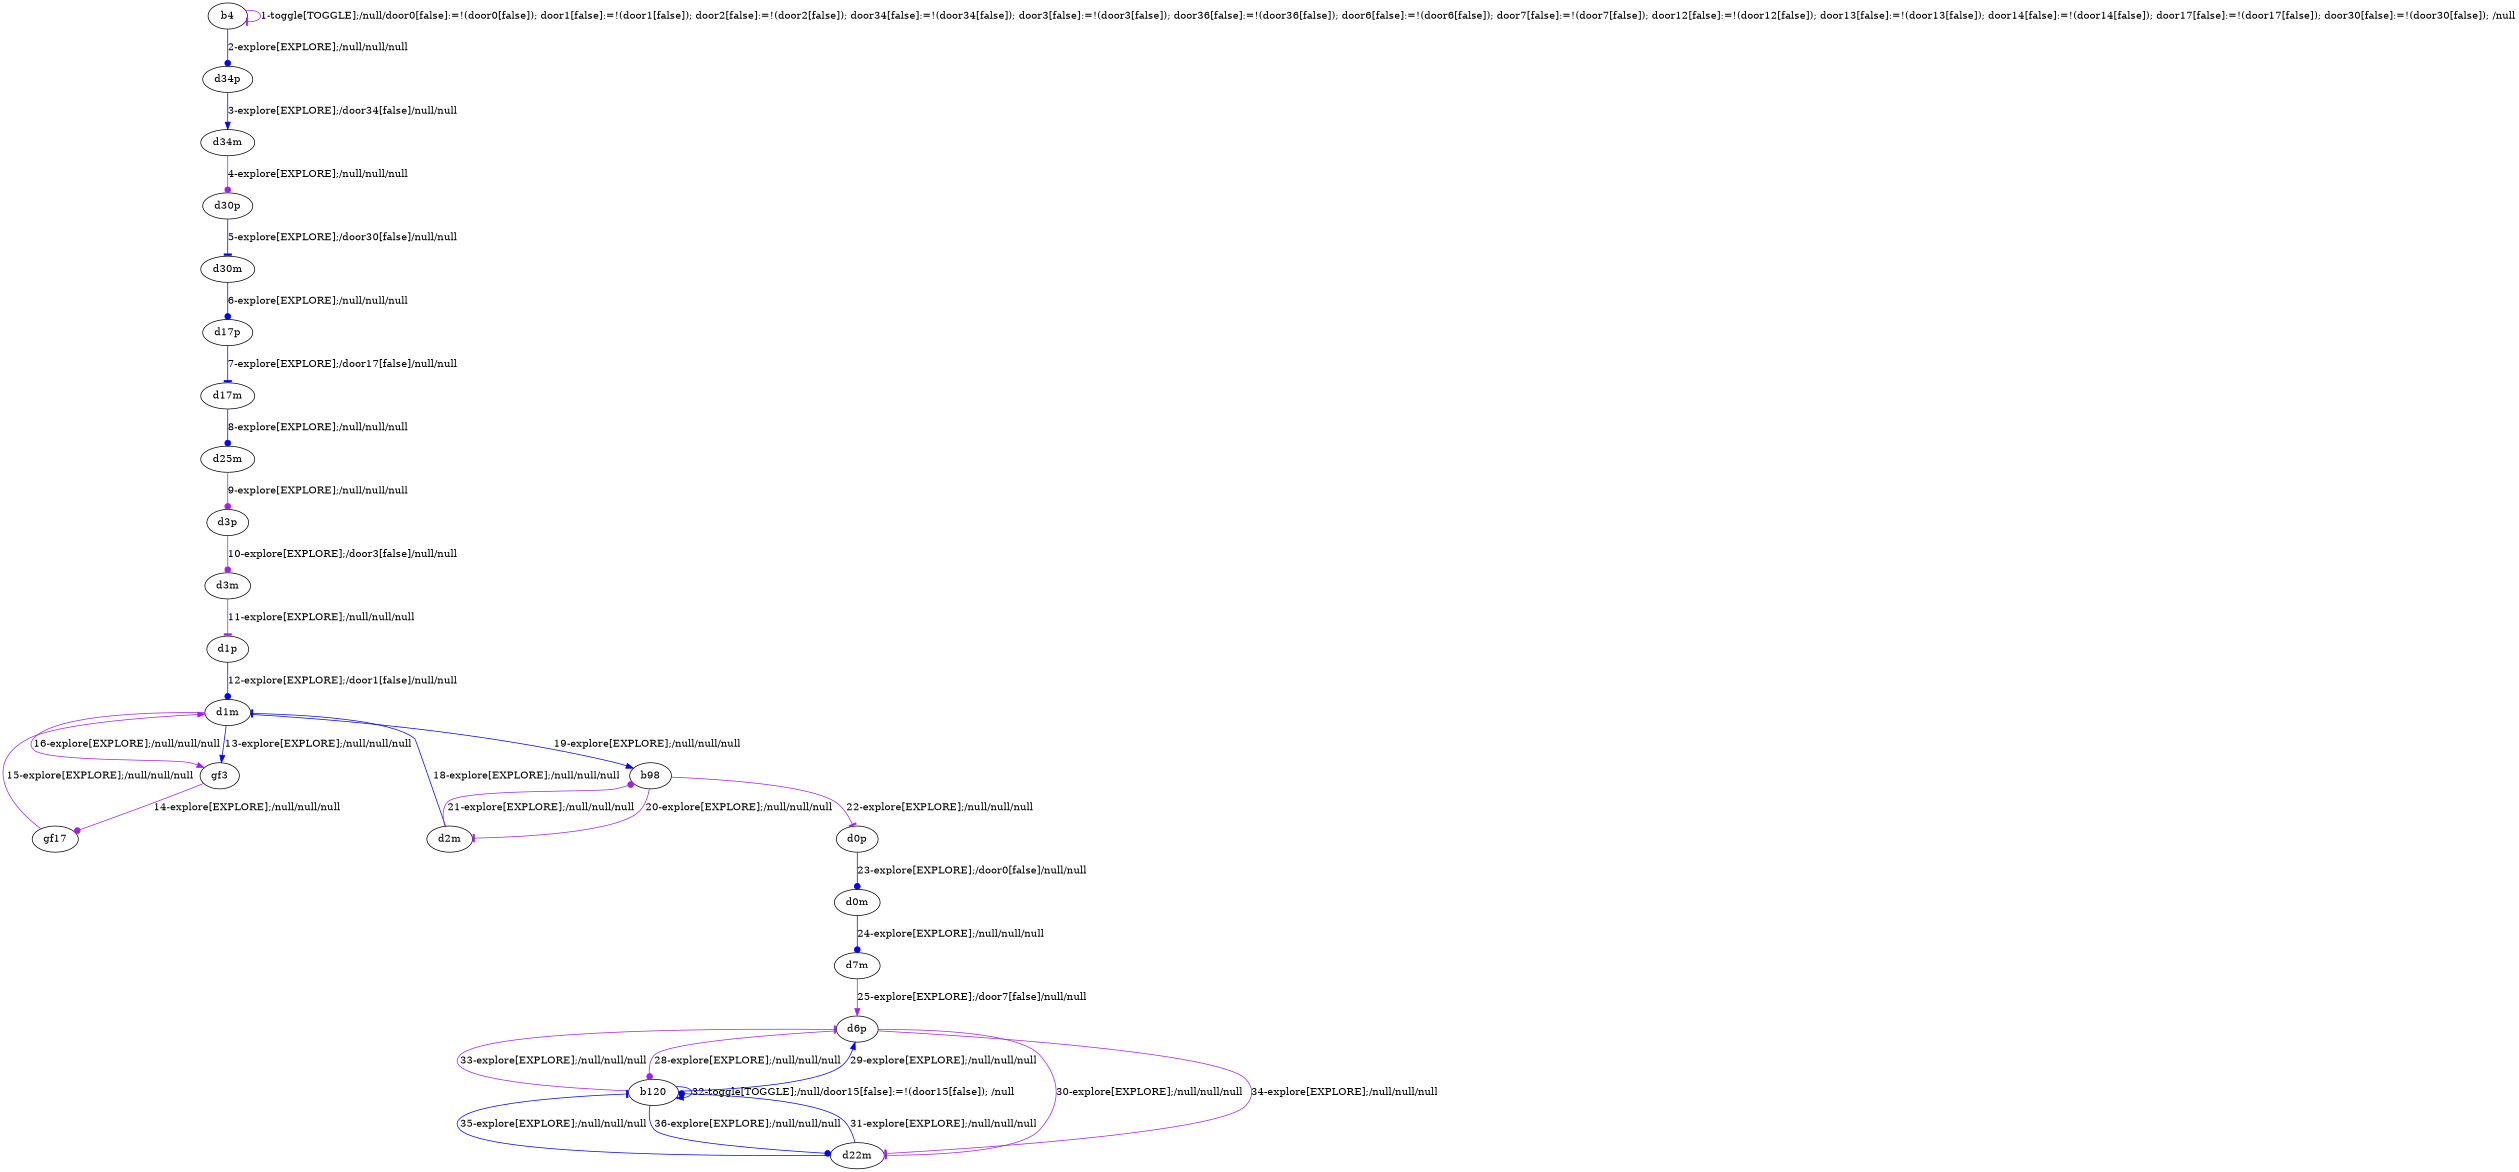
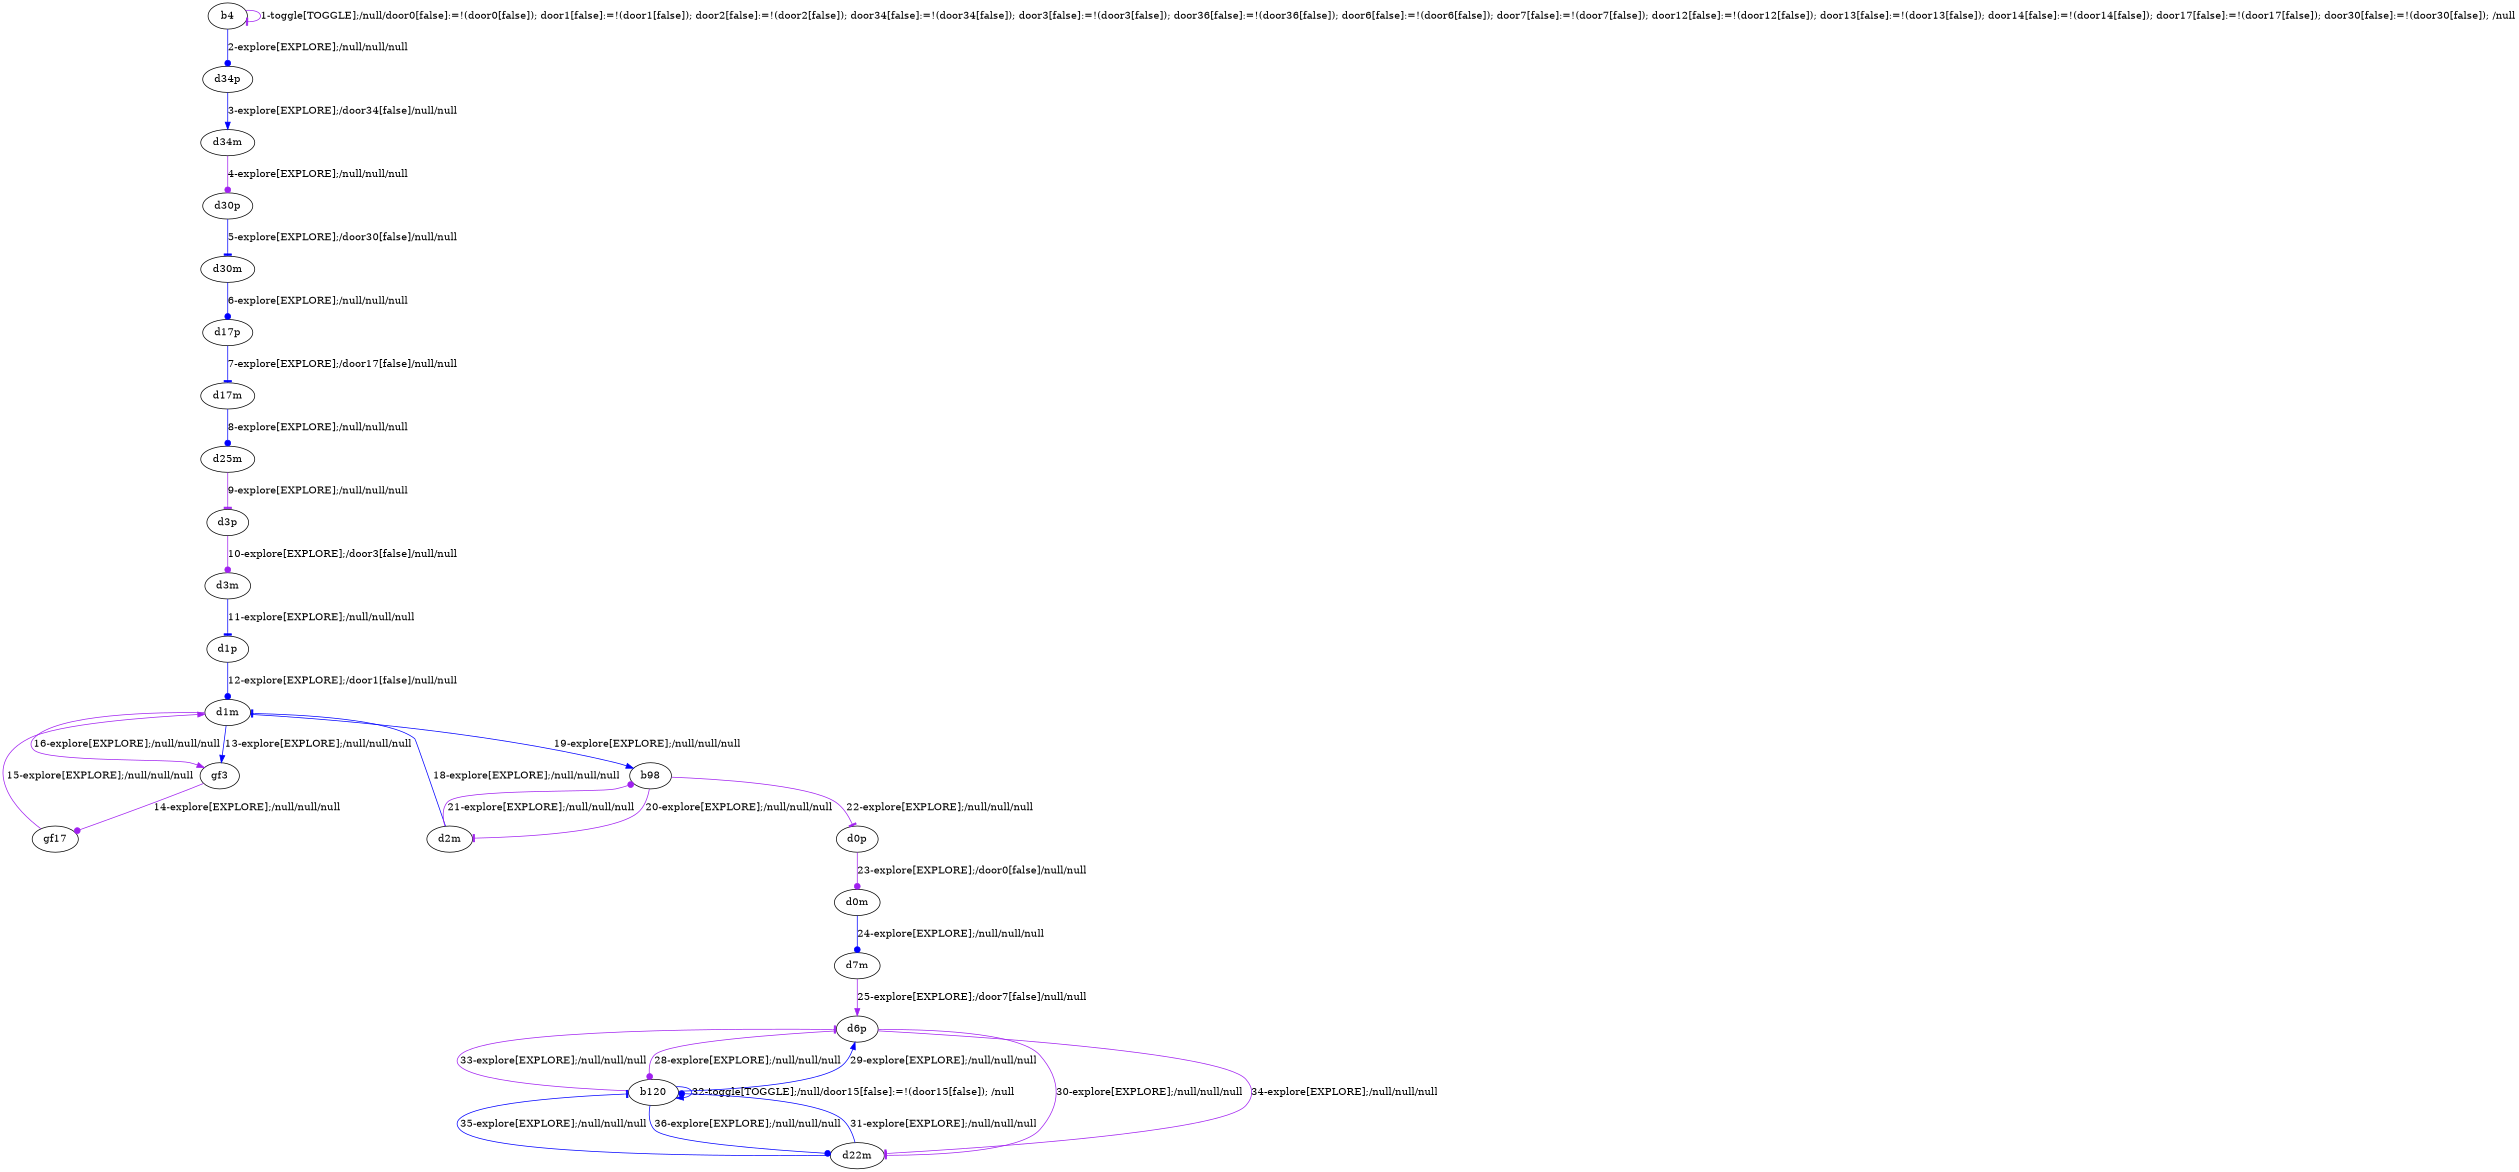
  digraph {
    edge [arrowhead=dot color=purple]
    b4
    d34p
    d34m
    d30p
    d30m
    d17p
    d17m
    d25m
    d3p
    d3m
    d1p
    d1m
    gf3
    b98
    gf17
    d2m
    d0p
    d0m
    d7m
    n20 [label=d6p]
    b120
    d22m
    b4 -> b4 [arrowhead=tee label="1-toggle[TOGGLE];/null/door0[false]:=!(door0[false]); door1[false]:=!(door1[false]); door2[false]:=!(door2[false]); door34[false]:=!(door34[false]); door3[false]:=!(door3[false]); door36[false]:=!(door36[false]); door6[false]:=!(door6[false]); door7[false]:=!(door7[false]); door12[false]:=!(door12[false]); door13[false]:=!(door13[false]); door14[false]:=!(door14[false]); door17[false]:=!(door17[false]); door30[false]:=!(door30[false]); /null"]
    b4 -> d34p [color=blue label="2-explore[EXPLORE];/null/null/null"]
    d34p -> d34m [arrowhead=normal color=blue label="3-explore[EXPLORE];/door34[false]/null/null"]
    d34m -> d30p [label="4-explore[EXPLORE];/null/null/null"]
    d30p -> d30m [arrowhead=tee color=blue label="5-explore[EXPLORE];/door30[false]/null/null"]
    d30m -> d17p [color=blue label="6-explore[EXPLORE];/null/null/null"]
    d17p -> d17m [arrowhead=tee color=blue label="7-explore[EXPLORE];/door17[false]/null/null"]
    d17m -> d25m [color=blue label="8-explore[EXPLORE];/null/null/null"]
-   d25m -> d3p [label="9-explore[EXPLORE];/null/null/null"]
+   d25m -> d3p [arrowhead=tee label="9-explore[EXPLORE];/null/null/null"]
    d3p -> d3m [label="10-explore[EXPLORE];/door3[false]/null/null"]
-   d3m -> d1p [arrowhead=tee label="11-explore[EXPLORE];/null/null/null"]
+   d3m -> d1p [arrowhead=tee color=blue label="11-explore[EXPLORE];/null/null/null"]
    d1p -> d1m [color=blue label="12-explore[EXPLORE];/door1[false]/null/null"]
    d1m -> gf3 [arrowhead=normal color=blue label="13-explore[EXPLORE];/null/null/null"]
    d1m -> gf3 [arrowhead=normal label="16-explore[EXPLORE];/null/null/null"]
    d1m -> b98 [arrowhead=normal color=blue label="19-explore[EXPLORE];/null/null/null"]
    gf3 -> gf17 [label="14-explore[EXPLORE];/null/null/null"]
    b98 -> d2m [arrowhead=tee label="20-explore[EXPLORE];/null/null/null"]
    b98 -> d0p [arrowhead=tee label="22-explore[EXPLORE];/null/null/null"]
    gf17 -> d1m [arrowhead=normal label="15-explore[EXPLORE];/null/null/null"]
    d2m -> d1m [arrowhead=tee color=blue label="18-explore[EXPLORE];/null/null/null"]
    d2m -> b98 [label="21-explore[EXPLORE];/null/null/null"]
-   d0p -> d0m [color=blue label="23-explore[EXPLORE];/door0[false]/null/null"]
+   d0p -> d0m [label="23-explore[EXPLORE];/door0[false]/null/null"]
    d0m -> d7m [color=blue label="24-explore[EXPLORE];/null/null/null"]
    d7m -> n20 [arrowhead=normal label="25-explore[EXPLORE];/door7[false]/null/null"]
    n20 -> b120 [label="28-explore[EXPLORE];/null/null/null"]
    n20 -> d22m [arrowhead=tee label="30-explore[EXPLORE];/null/null/null"]
    n20 -> d22m [arrowhead=tee label="34-explore[EXPLORE];/null/null/null"]
    b120 -> n20 [arrowhead=normal color=blue label="29-explore[EXPLORE];/null/null/null"]
    b120 -> n20 [arrowhead=tee label="33-explore[EXPLORE];/null/null/null"]
    b120 -> b120 [arrowhead=normal color=blue label="32-toggle[TOGGLE];/null/door15[false]:=!(door15[false]); /null"]
    b120 -> d22m [color=blue label="36-explore[EXPLORE];/null/null/null"]
    d22m -> b120 [color=blue label="31-explore[EXPLORE];/null/null/null"]
    d22m -> b120 [arrowhead=tee color=blue label="35-explore[EXPLORE];/null/null/null"]
  }
